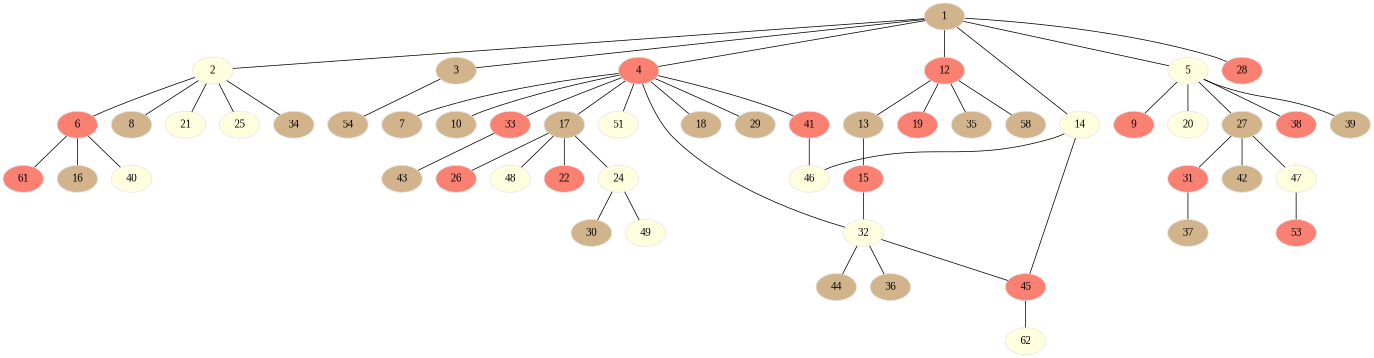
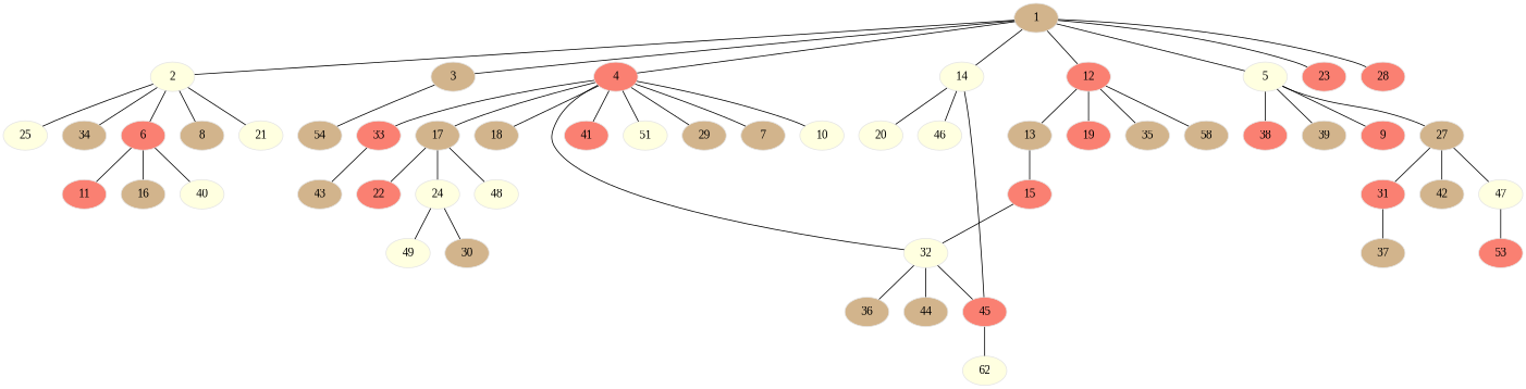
  graph {
    fontname="Liberation Serif"
    node [color=gray90 fillcolor=tan fontname="Liberation Serif" style=filled]
    edge [fontname="Liberation Serif"]
    2 [fillcolor=lightyellow]
    1
    3
    4 [fillcolor=salmon]
    5 [fillcolor=lightyellow]
    12 [fillcolor=salmon]
    14 [fillcolor=lightyellow]
+   23 [fillcolor=salmon]
    28 [fillcolor=salmon]
    6 [fillcolor=salmon]
    8
    21 [fillcolor=lightyellow]
    25 [fillcolor=lightyellow]
    34
    54
    7
-   10
+   10 [fillcolor=lightyellow]
    17
    18
    29
    32 [fillcolor=lightyellow]
    33 [fillcolor=salmon]
    41 [fillcolor=salmon]
    51 [fillcolor=lightyellow]
    9 [fillcolor=salmon]
    20 [fillcolor=lightyellow]
    27
    38 [fillcolor=salmon]
    39
    13
    19 [fillcolor=salmon]
    35
    n33 [label=58]
    45 [fillcolor=salmon]
    46 [fillcolor=lightyellow]
-   11 [fillcolor=salmon label=61]
+   11 [fillcolor=salmon]
    16
    40 [fillcolor=lightyellow]
    22 [fillcolor=salmon]
    24 [fillcolor=lightyellow]
-   26 [fillcolor=salmon]
    48 [fillcolor=lightyellow]
    36
    44
    43
    31 [fillcolor=salmon]
    42
    47 [fillcolor=lightyellow]
    15 [fillcolor=salmon]
    n50 [fillcolor=lightyellow label=62]
    30
    49 [fillcolor=lightyellow]
    37
    53 [fillcolor=salmon]
    2 -- 6
    2 -- 8
    2 -- 21
    2 -- 25
    2 -- 34
    1 -- 2
    1 -- 3
    1 -- 4
    1 -- 5
    1 -- 12
    1 -- 14
+   1 -- 23
    1 -- 28
    3 -- 54
    4 -- 7
    4 -- 10
    4 -- 17
    4 -- 18
    4 -- 29
    4 -- 32
    4 -- 33
    4 -- 41
    4 -- 51
    5 -- 9
-   5 -- 20
+   14 -- 20
    5 -- 27
    5 -- 38
    5 -- 39
    12 -- 13
    12 -- 19
    12 -- 35
    12 -- n33
    14 -- 45
    14 -- 46
    6 -- 11
    6 -- 16
    6 -- 40
    17 -- 22
    17 -- 24
-   17 -- 26
    17 -- 48
    32 -- 45
    32 -- 36
    32 -- 44
    33 -- 43
-   41 -- 46
    27 -- 31
    27 -- 42
    27 -- 47
    13 -- 15
    45 -- n50
    24 -- 30
    24 -- 49
    31 -- 37
    47 -- 53
    15 -- 32
  }
